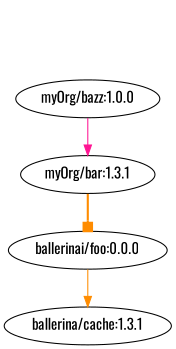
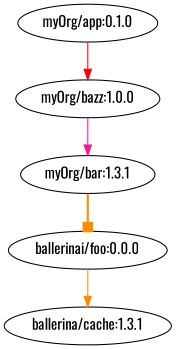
  digraph {
    fontname=Oswald
    node [fontname=Oswald]
    edge [arrowhead=normal color=darkorange fontname=Oswald style=solid]
+   "myOrg/app:0.1.0"
    "myOrg/bazz:1.0.0"
    "myOrg/bar:1.3.1"
    "ballerinai/foo:0.0.0"
    "ballerina/cache:1.3.1"
+   "myOrg/app:0.1.0" -> "myOrg/bazz:1.0.0" [color=red]
    "myOrg/bazz:1.0.0" -> "myOrg/bar:1.3.1" [color=deeppink]
    "myOrg/bar:1.3.1" -> "ballerinai/foo:0.0.0" [arrowhead=box style=bold]
    "ballerinai/foo:0.0.0" -> "ballerina/cache:1.3.1"
  }
